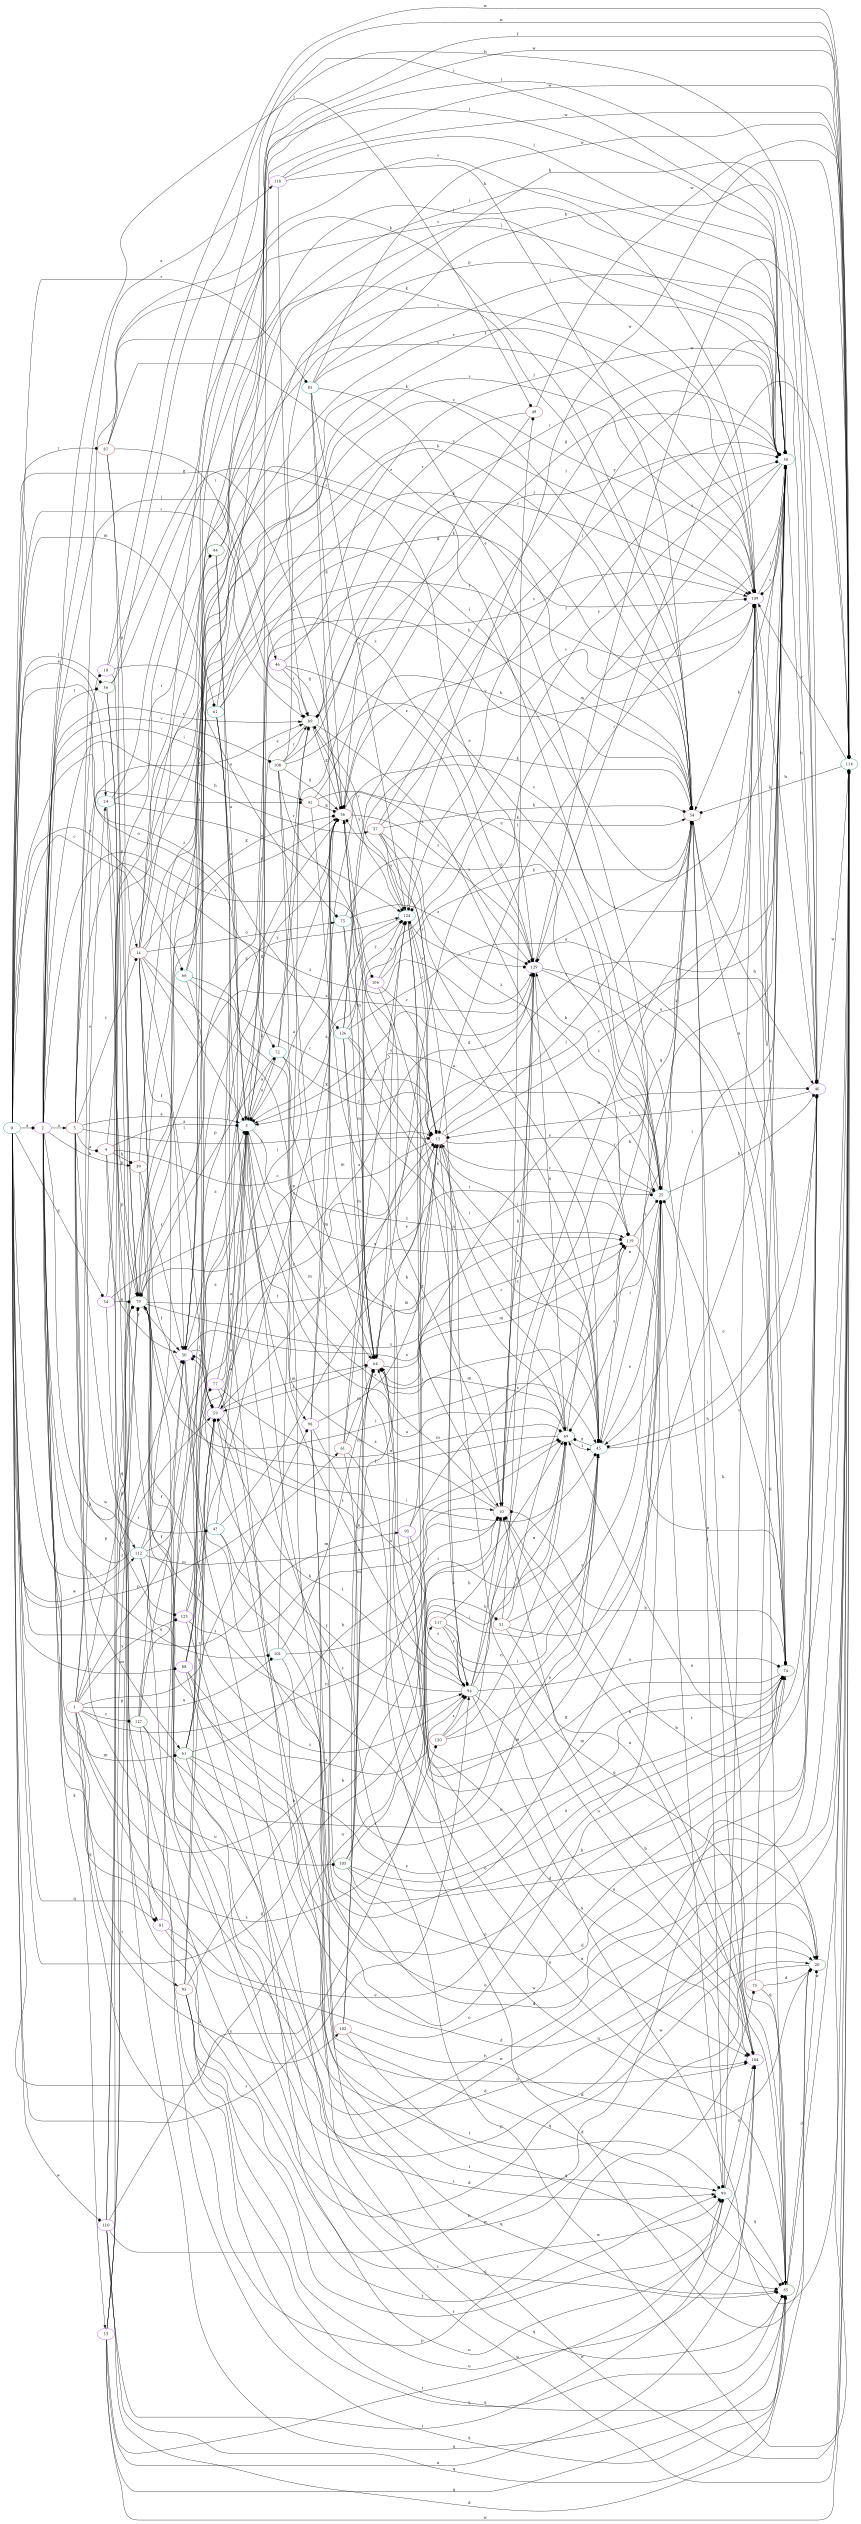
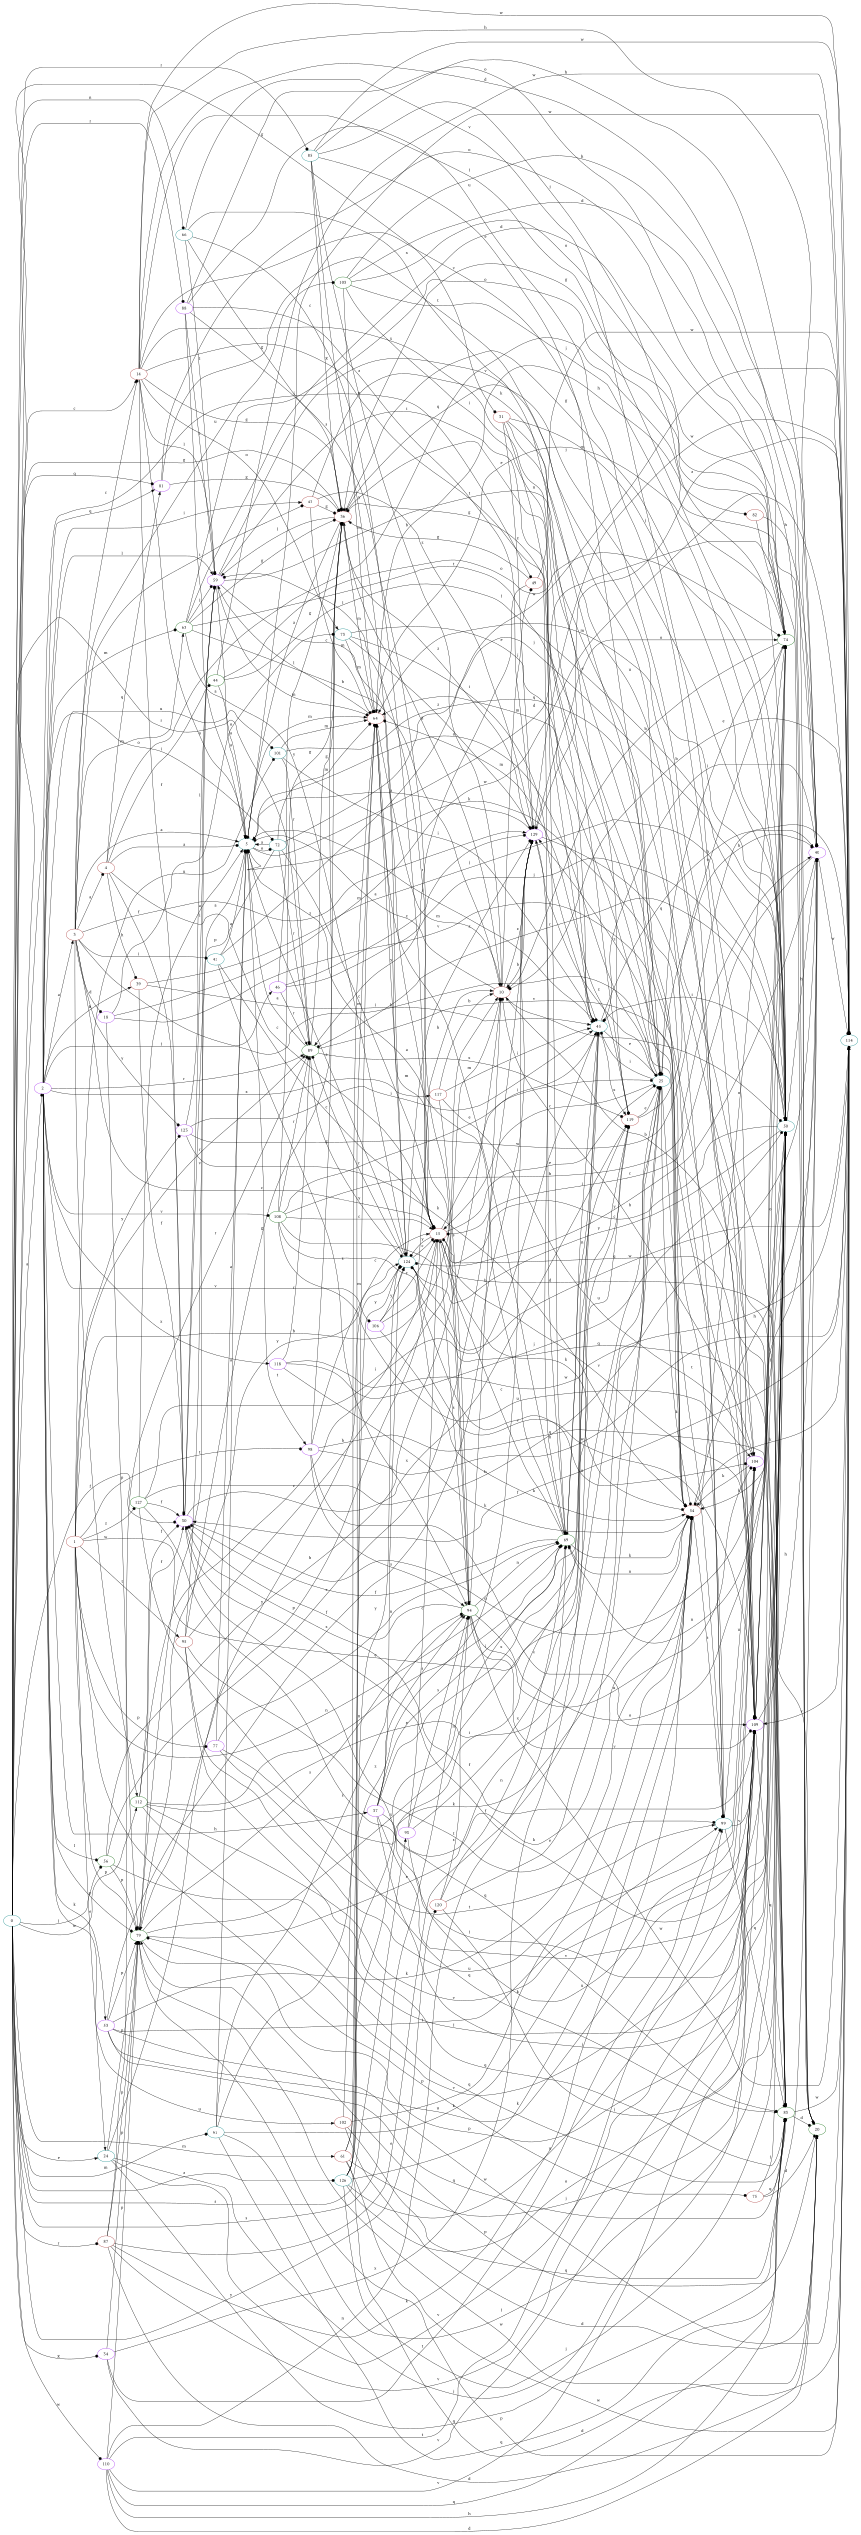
  strict digraph {
    fontname="PT Serif"
    rankdir=LR
    node [color=brown fontname="PT Serif"]
    edge [arrowhead=dot fontname="PT Serif"]
    0 [color=teal]
    2 [color=purple]
    14
    24 [color=teal]
    30 [color=purple]
    31
    34 [color=purple]
    36
    56 [color=darkgreen]
    61
    62 [color=teal]
    66 [color=teal]
    72 [color=teal]
    81 [color=purple]
    85 [color=teal]
    87
    88 [color=purple]
    89 [color=darkgreen]
    93 [color=purple]
    94 [color=darkgreen]
    110 [color=purple]
-   112 [color=teal]
+   112 [color=darkgreen]
    120
    126 [color=teal]
    79 [color=darkgreen]
    101 [color=teal]
    3
-   37
+   37 [color=purple]
    39
    42
    46 [color=purple]
    49
    53 [color=purple]
    59 [color=purple]
    63 [color=darkgreen]
    102
    106 [color=purple]
    108 [color=darkgreen]
    117
    118 [color=purple]
    69 [color=darkgreen]
    5 [color=teal]
    20 [color=darkgreen]
    114 [color=teal]
    50 [color=teal]
    40 [color=purple]
    73 [color=teal]
    109 [color=purple]
    119
    83 [color=darkgreen]
    124 [color=teal]
    74 [color=darkgreen]
    25 [color=teal]
    129 [color=purple]
    104 [color=purple]
    99 [color=teal]
    64
    10
    54
    15
    45 [color=teal]
    1
    75
    77 [color=purple]
    95
    98 [color=purple]
    123 [color=purple]
    127 [color=darkgreen]
    4
    18 [color=purple]
    43 [color=teal]
    103 [color=darkgreen]
    44 [color=darkgreen]
+   82
    0 -> 2 [label=a]
    0 -> 14 [arrowhead=normal label=c]
    0 -> 24 [arrowhead=normal label=e]
    0 -> 30 [label=f]
    0 -> 31 [label=g]
    0 -> 34 [label=g]
    0 -> 36 [label=g]
    0 -> 56 [label=l]
    0 -> 61 [arrowhead=normal label=m]
    0 -> 62 [label=m]
    0 -> 66 [label=n]
    0 -> 72 [label=o]
    0 -> 81 [label=q]
    0 -> 85 [label=r]
    0 -> 87 [label=r]
    0 -> 88 [label=r]
    0 -> 89 [arrowhead=normal label=r]
    0 -> 93 [arrowhead=normal label=s]
    0 -> 94 [arrowhead=normal label=s]
    0 -> 110 [label=w]
    0 -> 112 [arrowhead=normal label=w]
    0 -> 120 [label=y]
    0 -> 126 [label=z]
    2 -> 56 [label=l]
    2 -> 81 [arrowhead=normal label=q]
    2 -> 89 [arrowhead=normal label=r]
    2 -> 79 [label=p]
    2 -> 101 [label=u]
    2 -> 3 [arrowhead=normal label=a]
    2 -> 37 [arrowhead=normal label=h]
    2 -> 39 [arrowhead=normal label=h]
    2 -> 42 [arrowhead=normal label=i]
    2 -> 46 [arrowhead=normal label=j]
    2 -> 49 [label=j]
    2 -> 53 [arrowhead=normal label=k]
    2 -> 59 [arrowhead=normal label=l]
    2 -> 63 [label=m]
    2 -> 102 [arrowhead=normal label=u]
    2 -> 106 [label=v]
    2 -> 108 [label=v]
    2 -> 117 [arrowhead=normal label=x]
    2 -> 118 [arrowhead=normal label=x]
    14 -> 30 [label=f]
    14 -> 36 [label=g]
    14 -> 59 [label=l]
    14 -> 69 [label=n]
    14 -> 5 [label=a]
    14 -> 20 [arrowhead=normal label=d]
    14 -> 114 [label=w]
    14 -> 50 [label=j]
    14 -> 40 [arrowhead=normal label=h]
    14 -> 73 [arrowhead=normal label=o]
    14 -> 109 [label=v]
    14 -> 119 [label=x]
    24 -> 79 [arrowhead=normal label=p]
    24 -> 50 [arrowhead=normal label=j]
    24 -> 109 [label=v]
    24 -> 83 [label=q]
    24 -> 124 [arrowhead=normal label=y]
    30 -> 59 [arrowhead=normal label=l]
    30 -> 5 [label=a]
    30 -> 119 [label=x]
    30 -> 83 [label=q]
    30 -> 74 [arrowhead=normal label=o]
    31 -> 69 [label=n]
    31 -> 50 [arrowhead=normal label=j]
    31 -> 25 [label=e]
    31 -> 129 [arrowhead=normal label=z]
    31 -> 104 [arrowhead=normal label=u]
    34 -> 79 [label=p]
    34 -> 109 [label=v]
    34 -> 119 [arrowhead=normal label=x]
    34 -> 99 [label=t]
    36 -> 59 [arrowhead=normal label=l]
    36 -> 5 [label=a]
    36 -> 50 [label=j]
    36 -> 25 [arrowhead=normal label=e]
    36 -> 129 [arrowhead=normal label=z]
    36 -> 64 [label=m]
    56 -> 79 [arrowhead=normal label=p]
    56 -> 50 [label=j]
    56 -> 129 [arrowhead=normal label=z]
    56 -> 10 [arrowhead=normal label=b]
    61 -> 20 [label=d]
    61 -> 114 [arrowhead=normal label=w]
    61 -> 50 [arrowhead=normal label=j]
    61 -> 124 [label=y]
    61 -> 64 [label=m]
    62 -> 94 [arrowhead=normal label=s]
    62 -> 5 [arrowhead=normal label=a]
    62 -> 50 [label=j]
    62 -> 83 [arrowhead=normal label=q]
    62 -> 129 [label=z]
    62 -> 54 [arrowhead=normal label=k]
    66 -> 36 [arrowhead=normal label=g]
    66 -> 59 [arrowhead=normal label=l]
    66 -> 109 [label=v]
    66 -> 119 [label=x]
    66 -> 15 [label=c]
    72 -> 89 [arrowhead=normal label=r]
    72 -> 79 [label=p]
    72 -> 5 [arrowhead=normal label=a]
    72 -> 50 [label=j]
    72 -> 64 [label=m]
    72 -> 15 [arrowhead=normal label=c]
    81 -> 36 [label=g]
    81 -> 74 [arrowhead=normal label=o]
    81 -> 99 [label=t]
    85 -> 36 [label=g]
    85 -> 114 [label=w]
    85 -> 50 [label=j]
    85 -> 40 [label=h]
    85 -> 124 [arrowhead=normal label=y]
    85 -> 25 [arrowhead=normal label=e]
    85 -> 10 [arrowhead=normal label=b]
    87 -> 89 [label=r]
    87 -> 79 [label=p]
    87 -> 20 [arrowhead=normal label=d]
    87 -> 109 [arrowhead=normal label=v]
    87 -> 25 [arrowhead=normal label=e]
    87 -> 54 [label=k]
    88 -> 94 [arrowhead=normal label=s]
    88 -> 59 [label=l]
    88 -> 5 [arrowhead=normal label=a]
    88 -> 74 [arrowhead=normal label=o]
    88 -> 129 [label=z]
    88 -> 104 [arrowhead=normal label=u]
    89 -> 36 [label=g]
    89 -> 5 [label=a]
    89 -> 109 [arrowhead=normal label=v]
    89 -> 119 [label=x]
    89 -> 124 [label=y]
    93 -> 94 [arrowhead=normal label=s]
    93 -> 119 [label=x]
    93 -> 104 [arrowhead=normal label=u]
    93 -> 15 [label=c]
    94 -> 30 [label=f]
    94 -> 59 [label=l]
    94 -> 69 [label=n]
    94 -> 114 [label=w]
    94 -> 109 [label=v]
    94 -> 74 [label=o]
    94 -> 104 [label=u]
    94 -> 10 [label=b]
    110 -> 79 [label=p]
    110 -> 69 [label=n]
    110 -> 20 [arrowhead=normal label=d]
    110 -> 40 [arrowhead=normal label=h]
    110 -> 109 [label=v]
    110 -> 83 [arrowhead=normal label=q]
    110 -> 99 [arrowhead=normal label=t]
    112 -> 30 [label=f]
    112 -> 69 [label=n]
    112 -> 109 [label=v]
    112 -> 83 [label=q]
    112 -> 25 [arrowhead=normal label=e]
    112 -> 15 [label=c]
    120 -> 94 [label=s]
    120 -> 69 [arrowhead=normal label=n]
    120 -> 50 [label=j]
    120 -> 25 [label=e]
    126 -> 69 [arrowhead=normal label=n]
    126 -> 50 [label=j]
    126 -> 124 [label=y]
    126 -> 74 [arrowhead=normal label=o]
    126 -> 104 [label=u]
    126 -> 64 [label=m]
    126 -> 54 [label=k]
    126 -> 45 [label=i]
    79 -> 30 [arrowhead=normal label=f]
    79 -> 94 [label=s]
    79 -> 114 [arrowhead=normal label=w]
    79 -> 109 [arrowhead=normal label=v]
    79 -> 119 [label=x]
    79 -> 124 [arrowhead=normal label=y]
    79 -> 25 [label=e]
    101 -> 89 [label=r]
    101 -> 83 [label=q]
    101 -> 64 [arrowhead=normal label=m]
    101 -> 45 [label=i]
    3 -> 14 [label=c]
    3 -> 112 [arrowhead=normal label=w]
    3 -> 42 [label=i]
    3 -> 63 [arrowhead=normal label=m]
    3 -> 5 [arrowhead=normal label=a]
    3 -> 129 [arrowhead=normal label=z]
    3 -> 54 [label=k]
    3 -> 15 [label=c]
    3 -> 123 [label=y]
    3 -> 4 [label=a]
    3 -> 18 [label=d]
    3 -> 43 [label=i]
    3 -> 103 [label=u]
    37 -> 94 [arrowhead=normal label=s]
    37 -> 50 [label=j]
    37 -> 109 [label=v]
    37 -> 119 [label=x]
    37 -> 124 [arrowhead=normal label=y]
    37 -> 54 [label=k]
    37 -> 45 [arrowhead=normal label=i]
    39 -> 30 [arrowhead=normal label=f]
    39 -> 50 [label=j]
    39 -> 45 [arrowhead=normal label=i]
    42 -> 36 [label=g]
    42 -> 129 [label=z]
    42 -> 64 [label=m]
    42 -> 54 [label=k]
    46 -> 36 [label=g]
    46 -> 89 [arrowhead=normal label=r]
    46 -> 50 [arrowhead=normal label=j]
    46 -> 129 [label=z]
    49 -> 36 [arrowhead=normal label=g]
    49 -> 89 [arrowhead=normal label=r]
    49 -> 114 [label=w]
    53 -> 79 [arrowhead=normal label=p]
    53 -> 114 [arrowhead=normal label=w]
    53 -> 83 [label=q]
    53 -> 129 [arrowhead=normal label=z]
    53 -> 104 [arrowhead=normal label=u]
    53 -> 99 [arrowhead=normal label=t]
    53 -> 54 [arrowhead=normal label=k]
    59 -> 5 [label=a]
    59 -> 109 [arrowhead=normal label=v]
    59 -> 99 [label=t]
    59 -> 64 [label=m]
    59 -> 15 [arrowhead=normal label=c]
    59 -> 45 [label=i]
    63 -> 36 [label=g]
    63 -> 59 [label=l]
    63 -> 20 [arrowhead=normal label=d]
    63 -> 124 [arrowhead=normal label=y]
    63 -> 74 [arrowhead=normal label=o]
    63 -> 99 [arrowhead=normal label=t]
    63 -> 10 [arrowhead=normal label=b]
    102 -> 20 [arrowhead=normal label=d]
    102 -> 83 [label=q]
    102 -> 64 [label=m]
    102 -> 54 [arrowhead=normal label=k]
    106 -> 124 [arrowhead=normal label=y]
    106 -> 10 [arrowhead=normal label=b]
    106 -> 54 [arrowhead=normal label=k]
    106 -> 15 [arrowhead=normal label=c]
    108 -> 36 [arrowhead=normal label=g]
    108 -> 89 [arrowhead=normal label=r]
    108 -> 20 [arrowhead=normal label=d]
    108 -> 40 [arrowhead=normal label=h]
    108 -> 109 [arrowhead=normal label=v]
    108 -> 25 [label=e]
    108 -> 104 [arrowhead=normal label=u]
    108 -> 15 [arrowhead=normal label=c]
    117 -> 94 [arrowhead=normal label=s]
    117 -> 104 [arrowhead=normal label=u]
    117 -> 10 [arrowhead=normal label=b]
    117 -> 45 [arrowhead=normal label=i]
    118 -> 89 [arrowhead=normal label=r]
    118 -> 114 [arrowhead=normal label=w]
    118 -> 50 [label=j]
    118 -> 54 [label=k]
    69 -> 30 [label=f]
    69 -> 5 [arrowhead=normal label=a]
    69 -> 64 [arrowhead=normal label=m]
    69 -> 54 [label=k]
    69 -> 15 [arrowhead=normal label=c]
    69 -> 45 [arrowhead=normal label=i]
    5 -> 72 [label=o]
    5 -> 20 [label=d]
    5 -> 114 [label=w]
    5 -> 64 [arrowhead=normal label=m]
    5 -> 54 [label=k]
    5 -> 45 [arrowhead=normal label=i]
    5 -> 98 [arrowhead=normal label=t]
    20 -> 79 [arrowhead=normal label=p]
    114 -> 30 [arrowhead=normal label=f]
    114 -> 79 [arrowhead=normal label=p]
    114 -> 109 [arrowhead=normal label=v]
    114 -> 129 [label=z]
    114 -> 10 [label=b]
    114 -> 54 [label=k]
    50 -> 30 [arrowhead=normal label=f]
    50 -> 36 [arrowhead=normal label=g]
    50 -> 89 [label=r]
    50 -> 79 [label=p]
    50 -> 40 [arrowhead=normal label=h]
    50 -> 109 [label=v]
    50 -> 124 [label=y]
    50 -> 64 [arrowhead=normal label=m]
    50 -> 54 [arrowhead=normal label=k]
    50 -> 15 [label=c]
    50 -> 45 [arrowhead=normal label=i]
    40 -> 69 [arrowhead=normal label=n]
    40 -> 114 [label=w]
    40 -> 124 [label=y]
    40 -> 15 [label=c]
    40 -> 45 [label=i]
    73 -> 25 [label=e]
    73 -> 129 [label=z]
    73 -> 64 [label=m]
    73 -> 45 [label=i]
    109 -> 30 [label=f]
    109 -> 50 [arrowhead=normal label=j]
    109 -> 40 [label=h]
    109 -> 83 [arrowhead=normal label=q]
    109 -> 74 [label=o]
    119 -> 74 [arrowhead=normal label=o]
    119 -> 25 [label=e]
    119 -> 64 [label=m]
    83 -> 20 [label=d]
    83 -> 114 [arrowhead=normal label=w]
    83 -> 10 [arrowhead=normal label=b]
    124 -> 89 [label=r]
    124 -> 5 [label=a]
    124 -> 114 [arrowhead=normal label=w]
    124 -> 83 [arrowhead=normal label=q]
    124 -> 129 [label=z]
    124 -> 104 [label=u]
    124 -> 15 [label=c]
-   74 -> 36 [arrowhead=normal label=g]
+   74 -> 36 [label=g]
    74 -> 25 [label=e]
    74 -> 64 [arrowhead=normal label=m]
    74 -> 10 [label=b]
    25 -> 5 [arrowhead=normal label=a]
    25 -> 40 [label=h]
    25 -> 129 [arrowhead=normal label=z]
    25 -> 99 [label=t]
    25 -> 64 [arrowhead=normal label=m]
    25 -> 54 [label=k]
    25 -> 15 [arrowhead=normal label=c]
    25 -> 45 [label=i]
    129 -> 69 [arrowhead=normal label=n]
    129 -> 5 [arrowhead=normal label=a]
    129 -> 114 [label=w]
    129 -> 83 [arrowhead=normal label=q]
    129 -> 74 [arrowhead=normal label=o]
    129 -> 10 [arrowhead=normal label=b]
    104 -> 10 [label=b]
    104 -> 54 [arrowhead=normal label=k]
    99 -> 109 [arrowhead=normal label=v]
    99 -> 83 [label=q]
    99 -> 104 [arrowhead=normal label=u]
    64 -> 59 [arrowhead=normal label=l]
    64 -> 40 [label=h]
    64 -> 124 [arrowhead=normal label=y]
    10 -> 36 [arrowhead=normal label=g]
    10 -> 49 [label=j]
    10 -> 5 [label=a]
    10 -> 50 [label=j]
    10 -> 129 [arrowhead=normal label=z]
    10 -> 64 [arrowhead=normal label=m]
    54 -> 69 [label=n]
    54 -> 40 [arrowhead=normal label=h]
    54 -> 74 [label=o]
    54 -> 129 [arrowhead=normal label=z]
    54 -> 99 [label=t]
    15 -> 94 [label=s]
    15 -> 79 [arrowhead=normal label=p]
    15 -> 109 [label=v]
    15 -> 83 [arrowhead=normal label=q]
    15 -> 124 [label=y]
    15 -> 25 [label=e]
    15 -> 64 [label=m]
    15 -> 54 [label=k]
    15 -> 45 [arrowhead=normal label=i]
    45 -> 36 [label=g]
    45 -> 69 [label=n]
    45 -> 40 [arrowhead=normal label=h]
    45 -> 119 [arrowhead=normal label=x]
    45 -> 25 [label=e]
    1 -> 24 [arrowhead=normal label=e]
    1 -> 89 [arrowhead=normal label=r]
    1 -> 79 [label=p]
    1 -> 101 [label=u]
    1 -> 69 [arrowhead=normal label=n]
    1 -> 25 [label=e]
    1 -> 10 [arrowhead=normal label=b]
    1 -> 75 [label=p]
    1 -> 77 [label=p]
    1 -> 95 [arrowhead=normal label=t]
    1 -> 98 [label=t]
    1 -> 123 [label=y]
    1 -> 127 [label=z]
    75 -> 20 [label=d]
    75 -> 50 [arrowhead=normal label=j]
    75 -> 83 [arrowhead=normal label=q]
    77 -> 69 [label=n]
    77 -> 5 [arrowhead=normal label=a]
    77 -> 99 [arrowhead=normal label=t]
    77 -> 54 [label=k]
    95 -> 36 [label=g]
    95 -> 59 [label=v]
    95 -> 83 [arrowhead=normal label=q]
    95 -> 104 [label=u]
    95 -> 99 [label=t]
    95 -> 10 [label=b]
    98 -> 36 [label=g]
    98 -> 94 [arrowhead=normal label=s]
    98 -> 114 [arrowhead=normal label=w]
    98 -> 109 [arrowhead=normal label=v]
    98 -> 83 [label=q]
    98 -> 15 [arrowhead=normal label=c]
    123 -> 59 [label=l]
    123 -> 114 [arrowhead=normal label=w]
    123 -> 54 [arrowhead=normal label=k]
    123 -> 45 [arrowhead=normal label=i]
    127 -> 30 [arrowhead=normal label=f]
    127 -> 5 [arrowhead=normal label=a]
    127 -> 50 [arrowhead=normal label=j]
    127 -> 40 [label=h]
    127 -> 83 [arrowhead=normal label=q]
    127 -> 45 [arrowhead=normal label=i]
    4 -> 30 [arrowhead=normal label=f]
    4 -> 81 [arrowhead=normal label=q]
    4 -> 39 [label=h]
    4 -> 5 [label=a]
    4 -> 15 [label=c]
    4 -> 44 [label=i]
+   4 -> 82 [label=q]
    18 -> 79 [arrowhead=normal label=p]
    18 -> 114 [label=w]
    18 -> 73 [label=o]
    18 -> 109 [label=v]
    43 -> 94 [arrowhead=normal label=s]
    43 -> 5 [arrowhead=normal label=a]
    43 -> 114 [label=w]
    43 -> 15 [arrowhead=normal label=c]
    103 -> 20 [arrowhead=normal label=d]
    103 -> 50 [arrowhead=normal label=j]
    103 -> 40 [label=h]
    103 -> 74 [arrowhead=normal label=o]
    103 -> 64 [label=m]
    103 -> 45 [arrowhead=normal label=i]
    44 -> 5 [arrowhead=normal label=a]
    44 -> 114 [arrowhead=normal label=w]
    44 -> 50 [label=j]
    44 -> 74 [label=o]
+   82 -> 40 [label=h]
+   82 -> 74 [arrowhead=normal label=o]
  }
